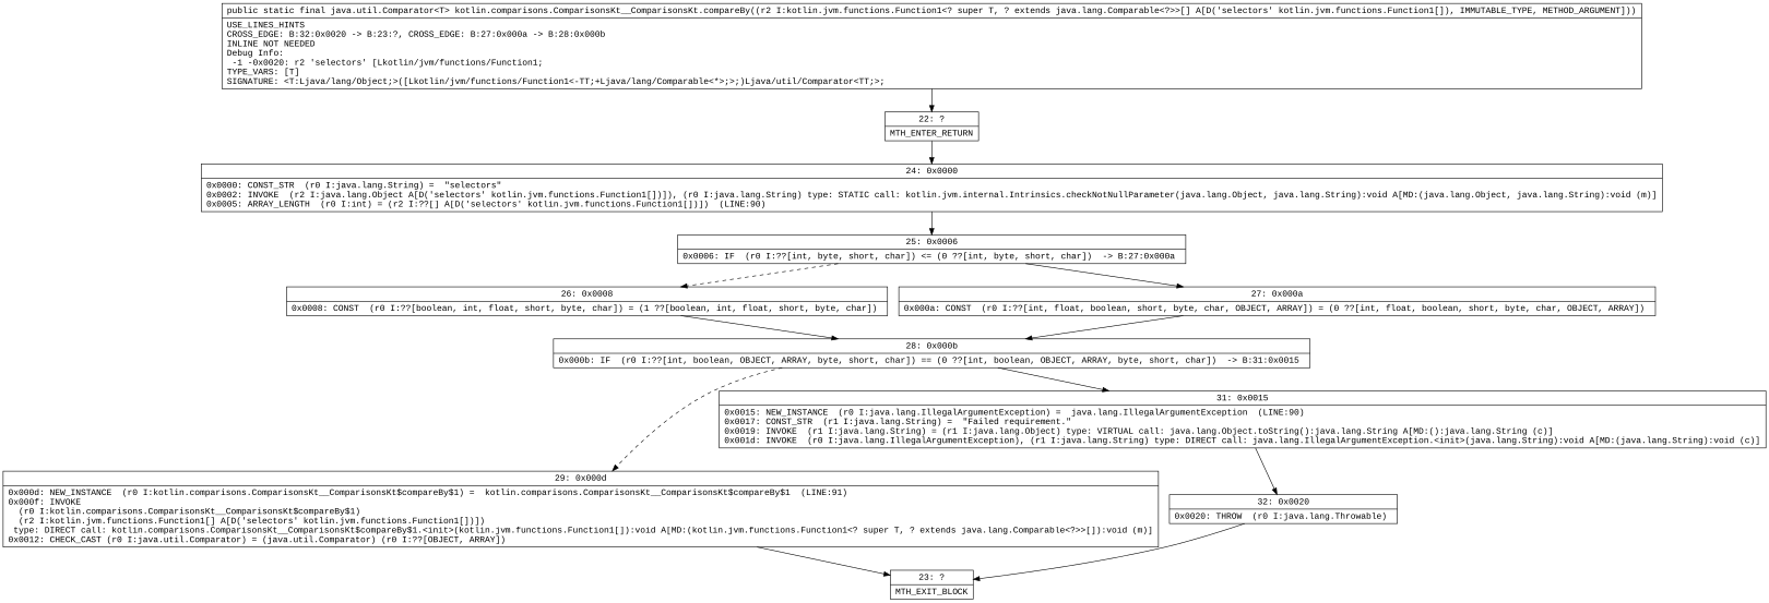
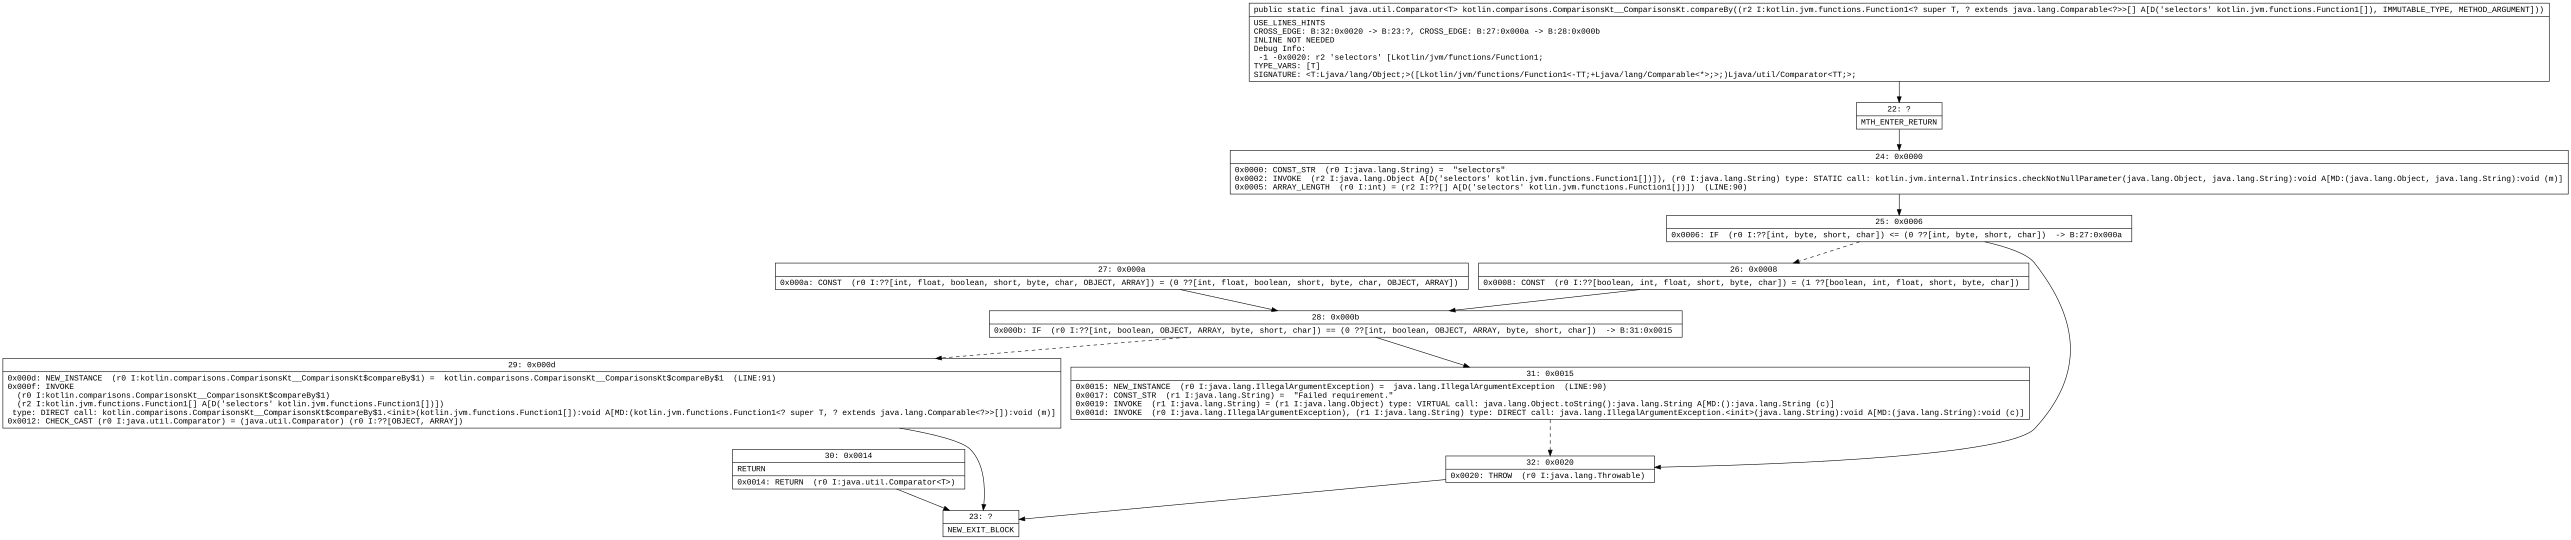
  digraph {
    fontname="Liberation Mono"
    node [fontname="Liberation Mono" shape=record]
    edge [fontname="Liberation Mono"]
    n1 [label="{22\:\ ?|MTH_ENTER_RETURN\l}"]
    n2 [label="{24\:\ 0x0000|0x0000: CONST_STR  (r0 I:java.lang.String) =  \"selectors\" \l0x0002: INVOKE  (r2 I:java.lang.Object A[D('selectors' kotlin.jvm.functions.Function1[])]), (r0 I:java.lang.String) type: STATIC call: kotlin.jvm.internal.Intrinsics.checkNotNullParameter(java.lang.Object, java.lang.String):void A[MD:(java.lang.Object, java.lang.String):void (m)]\l0x0005: ARRAY_LENGTH  (r0 I:int) = (r2 I:??[] A[D('selectors' kotlin.jvm.functions.Function1[])])  (LINE:90)\l}"]
    n3 [label="{25\:\ 0x0006|0x0006: IF  (r0 I:??[int, byte, short, char]) \<= (0 ??[int, byte, short, char])  \-\> B:27:0x000a \l}"]
    n4 [label="{26\:\ 0x0008|0x0008: CONST  (r0 I:??[boolean, int, float, short, byte, char]) = (1 ??[boolean, int, float, short, byte, char]) \l}"]
    n5 [label="{27\:\ 0x000a|0x000a: CONST  (r0 I:??[int, float, boolean, short, byte, char, OBJECT, ARRAY]) = (0 ??[int, float, boolean, short, byte, char, OBJECT, ARRAY]) \l}"]
    n6 [label="{28\:\ 0x000b|0x000b: IF  (r0 I:??[int, boolean, OBJECT, ARRAY, byte, short, char]) == (0 ??[int, boolean, OBJECT, ARRAY, byte, short, char])  \-\> B:31:0x0015 \l}"]
    n7 [label="{29\:\ 0x000d|0x000d: NEW_INSTANCE  (r0 I:kotlin.comparisons.ComparisonsKt__ComparisonsKt$compareBy$1) =  kotlin.comparisons.ComparisonsKt__ComparisonsKt$compareBy$1  (LINE:91)\l0x000f: INVOKE  \l  (r0 I:kotlin.comparisons.ComparisonsKt__ComparisonsKt$compareBy$1)\l  (r2 I:kotlin.jvm.functions.Function1[] A[D('selectors' kotlin.jvm.functions.Function1[])])\l type: DIRECT call: kotlin.comparisons.ComparisonsKt__ComparisonsKt$compareBy$1.\<init\>(kotlin.jvm.functions.Function1[]):void A[MD:(kotlin.jvm.functions.Function1\<? super T, ? extends java.lang.Comparable\<?\>\>[]):void (m)]\l0x0012: CHECK_CAST (r0 I:java.util.Comparator) = (java.util.Comparator) (r0 I:??[OBJECT, ARRAY]) \l}"]
    n8 [label="{31\:\ 0x0015|0x0015: NEW_INSTANCE  (r0 I:java.lang.IllegalArgumentException) =  java.lang.IllegalArgumentException  (LINE:90)\l0x0017: CONST_STR  (r1 I:java.lang.String) =  \"Failed requirement.\" \l0x0019: INVOKE  (r1 I:java.lang.String) = (r1 I:java.lang.Object) type: VIRTUAL call: java.lang.Object.toString():java.lang.String A[MD:():java.lang.String (c)]\l0x001d: INVOKE  (r0 I:java.lang.IllegalArgumentException), (r1 I:java.lang.String) type: DIRECT call: java.lang.IllegalArgumentException.\<init\>(java.lang.String):void A[MD:(java.lang.String):void (c)]\l}"]
-   n9 [label="{23\:\ ?|MTH_EXIT_BLOCK\l}"]
+   n9 [label="{23\:\ ?|NEW_EXIT_BLOCK\l}"]
    n10 [label="{32\:\ 0x0020|0x0020: THROW  (r0 I:java.lang.Throwable) \l}"]
+   n11 [label="{30\:\ 0x0014|RETURN\l|0x0014: RETURN  (r0 I:java.util.Comparator\<T\>) \l}"]
    n12 [label="{public static final java.util.Comparator\<T\> kotlin.comparisons.ComparisonsKt__ComparisonsKt.compareBy((r2 I:kotlin.jvm.functions.Function1\<? super T, ? extends java.lang.Comparable\<?\>\>[] A[D('selectors' kotlin.jvm.functions.Function1[]), IMMUTABLE_TYPE, METHOD_ARGUMENT]))  | USE_LINES_HINTS\lCROSS_EDGE: B:32:0x0020 \-\> B:23:?, CROSS_EDGE: B:27:0x000a \-\> B:28:0x000b\lINLINE_NOT_NEEDED\lDebug Info:\l  \-1 \-0x0020: r2 'selectors' [Lkotlin\/jvm\/functions\/Function1;\lTYPE_VARS: [T]\lSIGNATURE: \<T:Ljava\/lang\/Object;\>([Lkotlin\/jvm\/functions\/Function1\<\-TT;+Ljava\/lang\/Comparable\<*\>;\>;)Ljava\/util\/Comparator\<TT;\>;\l}"]
    n1 -> n2
    n2 -> n3
    n3 -> n4 [style=dashed]
-   n3 -> n5
+   n3 -> n10
    n4 -> n6
    n5 -> n6
    n6 -> n7 [style=dashed]
    n6 -> n8
    n7 -> n9
-   n8 -> n10
+   n8 -> n10 [style=dashed]
    n10 -> n9
+   n11 -> n9
    n12 -> n1
  }
